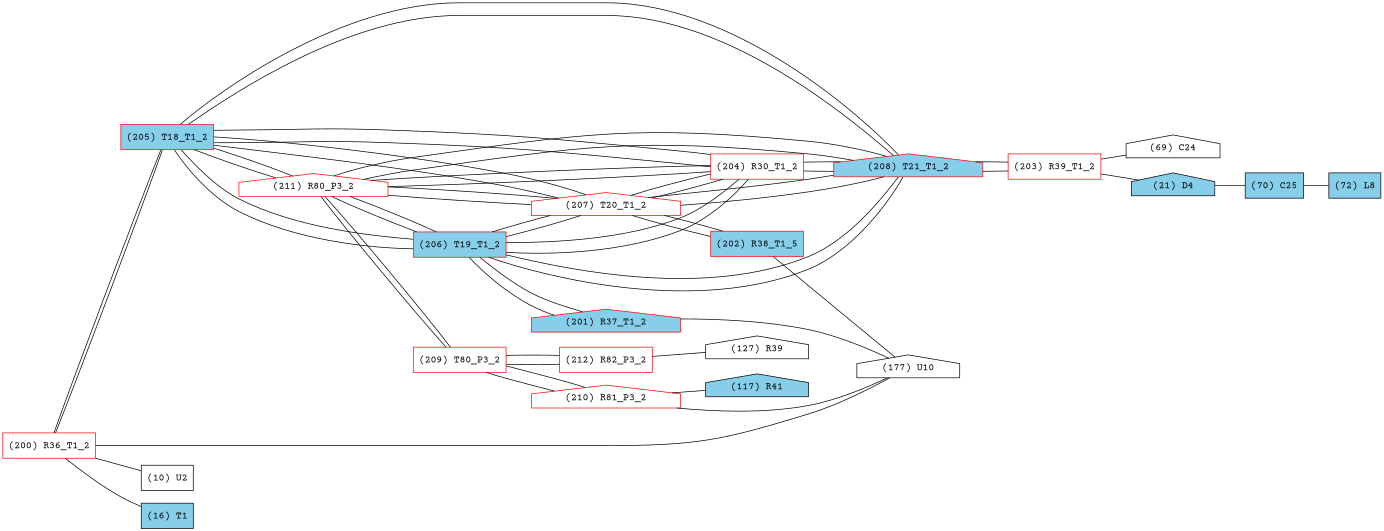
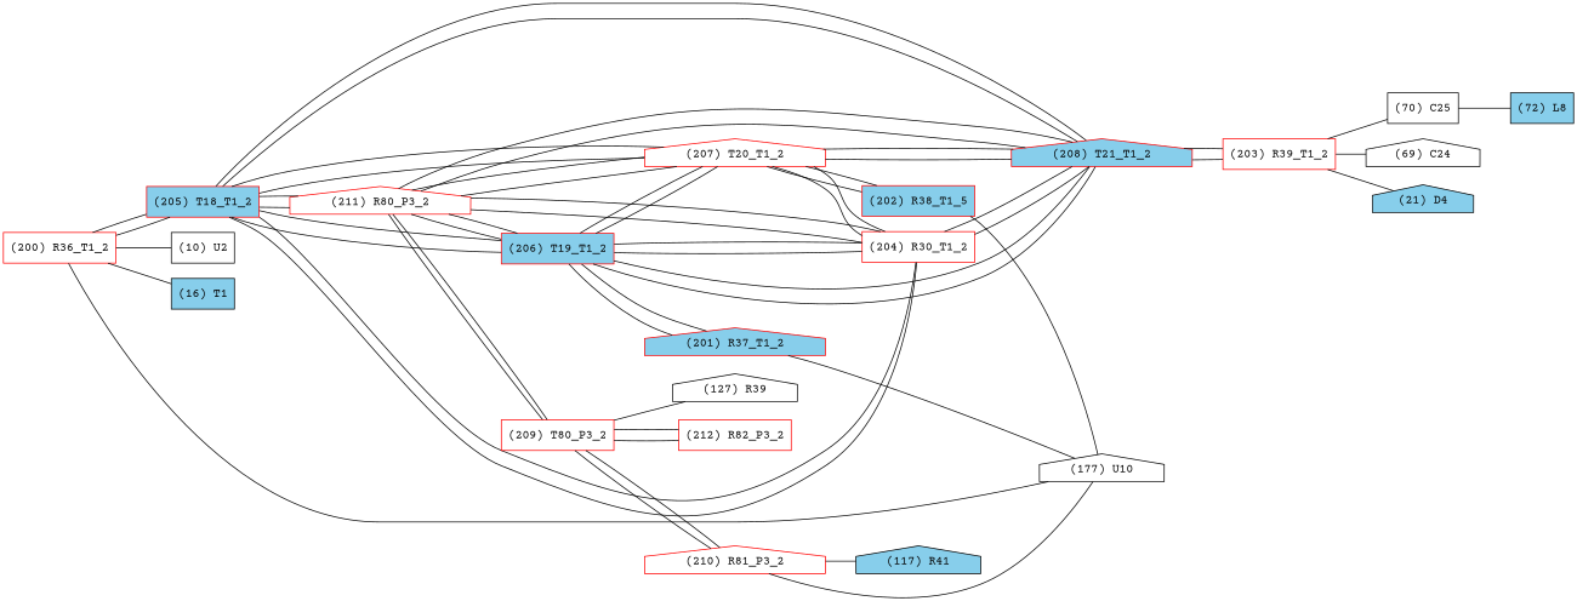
  graph {
    fontname="Courier Prime"
    rankdir=LR
    node [color=red fillcolor=white fontname="Courier Prime" shape=box style=filled]
    edge [fontname="Courier Prime"]
    n1 [label="(200) R36_T1_2"]
    n2 [label="(177) U10" shape=house color=""]
    n3 [label="(10) U2" color=""]
    n4 [fillcolor=skyblue label="(16) T1" color=""]
    n5 [fillcolor=skyblue label="(205) T18_T1_2"]
    n6 [fillcolor=skyblue label="(206) T19_T1_2"]
    n7 [label="(207) T20_T1_2" shape=house]
    n8 [fillcolor=skyblue label="(208) T21_T1_2" shape=house]
    n9 [label="(204) R30_T1_2"]
    n10 [label="(211) R80_P3_2" shape=house]
    n11 [fillcolor=skyblue label="(201) R37_T1_2" shape=house]
    n12 [fillcolor=skyblue label="(202) R38_T1_5"]
    n13 [label="(203) R39_T1_2"]
    n14 [label="(209) T80_P3_2"]
-   n15 [fillcolor=skyblue label="(70) C25" color=""]
+   n15 [label="(70) C25" color=""]
    n16 [label="(69) C24" shape=house color=""]
    n17 [fillcolor=skyblue label="(21) D4" shape=house color=""]
    n18 [fillcolor=skyblue label="(72) L8" color=""]
    n19 [label="(210) R81_P3_2" shape=house]
    n20 [label="(212) R82_P3_2"]
    n21 [fillcolor=skyblue label="(117) R41" shape=house color=""]
    n22 [label="(127) R39" shape=house color=""]
    n1 -- n2
    n1 -- n3
    n1 -- n4
    n1 -- n5
    n5 -- n1
    n5 -- n6
    n5 -- n7
    n5 -- n8
    n5 -- n9
    n5 -- n10
    n6 -- n5
    n6 -- n7
    n6 -- n8
    n6 -- n9
    n6 -- n10
    n6 -- n11
    n7 -- n5
    n7 -- n6
    n7 -- n8
    n7 -- n9
    n7 -- n10
    n7 -- n12
    n8 -- n5
    n8 -- n6
    n8 -- n7
    n8 -- n9
    n8 -- n10
    n8 -- n13
    n9 -- n5
    n9 -- n6
    n9 -- n7
    n9 -- n8
    n9 -- n10
    n10 -- n5
    n10 -- n6
    n10 -- n7
    n10 -- n8
    n10 -- n9
    n10 -- n14
    n11 -- n2
    n11 -- n6
    n12 -- n2
    n12 -- n7
    n13 -- n8
-   n17 -- n15
+   n13 -- n15
    n13 -- n16
    n13 -- n17
    n14 -- n10
    n14 -- n19
    n14 -- n20
    n15 -- n18
    n19 -- n2
    n19 -- n14
    n19 -- n21
    n20 -- n14
-   n20 -- n22
+   n14 -- n22
  }
